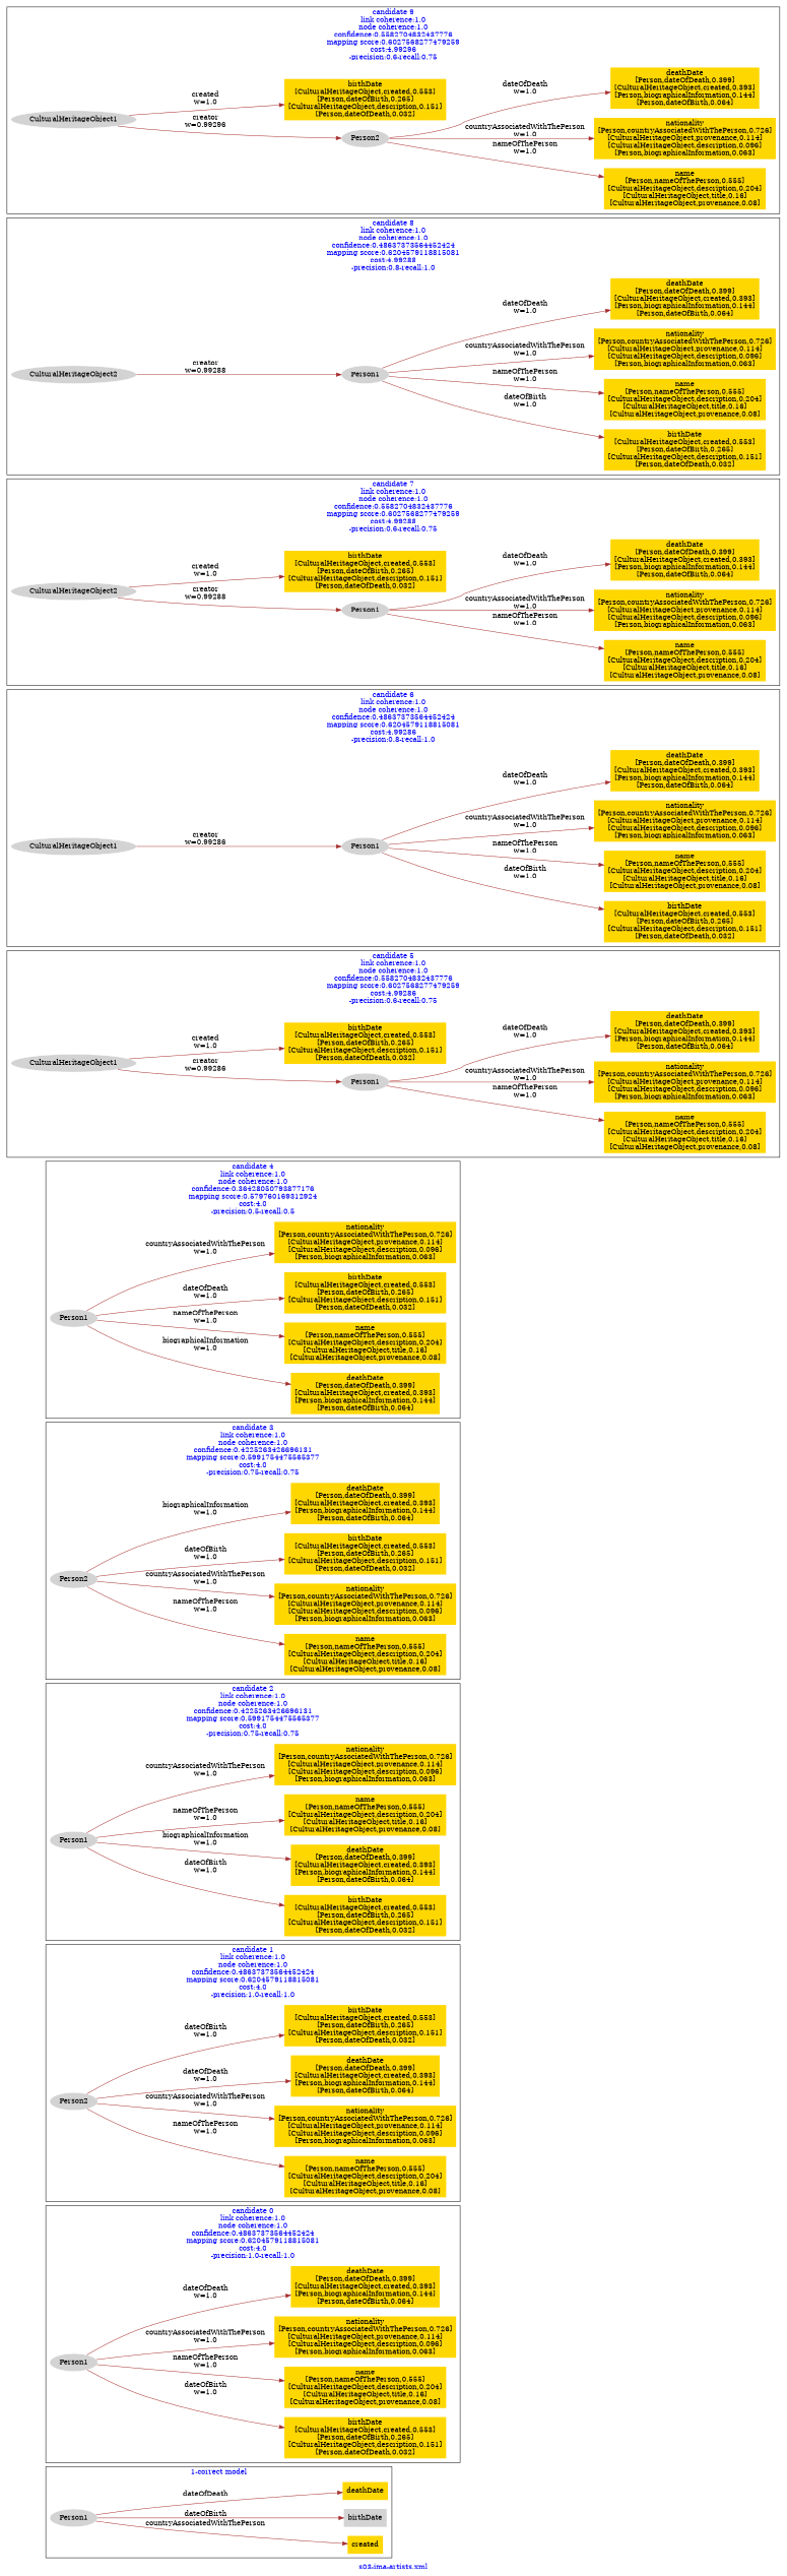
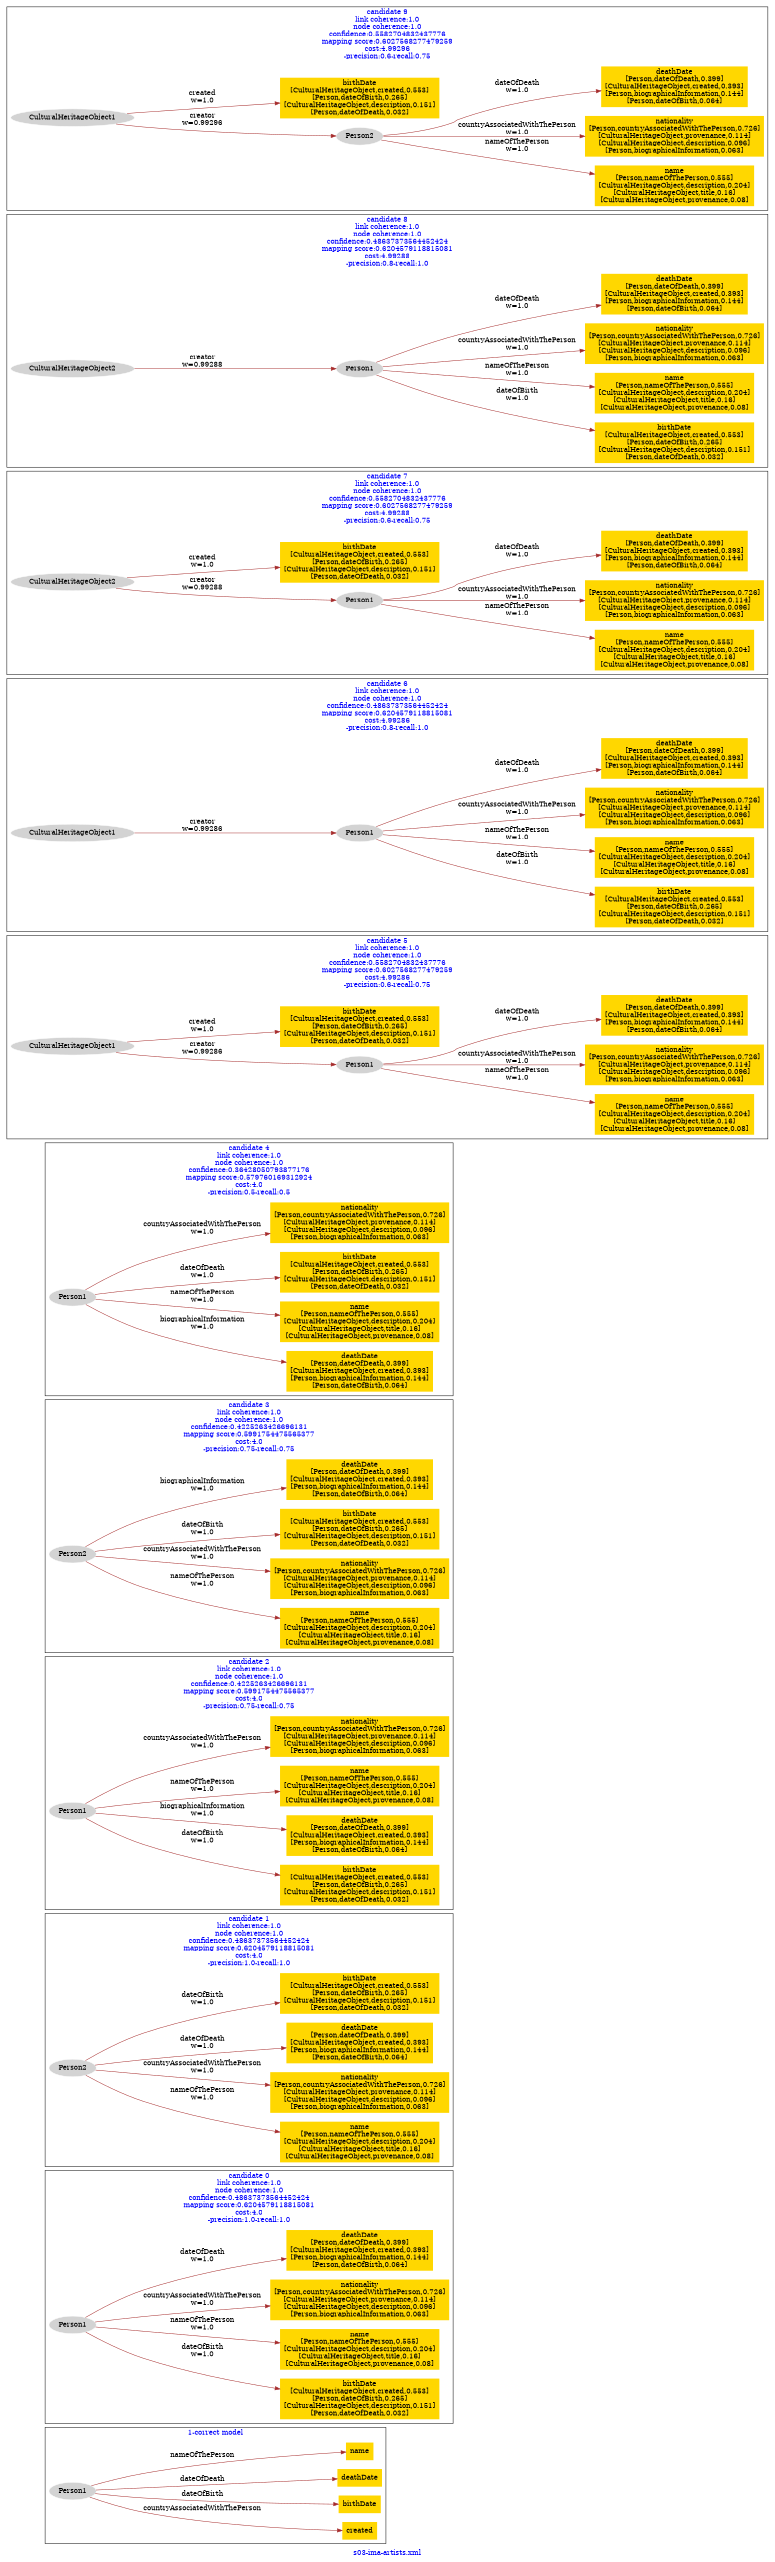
  digraph {
    fontcolor=blue
    label="s03-ima-artists.xml"
    rankdir=LR
    remincross=true
    node [fillcolor=gold style=filled shape=plaintext]
    edge [color=brown fontcolor=black]
    n1 [color=white fillcolor=lightgray label=Person1 shape=""]
    n2 [label=created]
-   n3 [fillcolor=lightgray label=birthDate]
+   n3 [label=birthDate]
    n4 [label=deathDate]
+   n5 [label=name]
    n6 [color=white fillcolor=lightgray label=Person1 shape=""]
    n7 [label="birthDate\n[CulturalHeritageObject,created,0.553]\n[Person,dateOfBirth,0.265]\n[CulturalHeritageObject,description,0.151]\n[Person,dateOfDeath,0.032]"]
    n8 [label="name\n[Person,nameOfThePerson,0.555]\n[CulturalHeritageObject,description,0.204]\n[CulturalHeritageObject,title,0.16]\n[CulturalHeritageObject,provenance,0.08]"]
    n9 [label="nationality\n[Person,countryAssociatedWithThePerson,0.726]\n[CulturalHeritageObject,provenance,0.114]\n[CulturalHeritageObject,description,0.096]\n[Person,biographicalInformation,0.063]"]
    n10 [label="deathDate\n[Person,dateOfDeath,0.399]\n[CulturalHeritageObject,created,0.393]\n[Person,biographicalInformation,0.144]\n[Person,dateOfBirth,0.064]"]
    n11 [color=white fillcolor=lightgray label=Person2 shape=""]
    n12 [label="name\n[Person,nameOfThePerson,0.555]\n[CulturalHeritageObject,description,0.204]\n[CulturalHeritageObject,title,0.16]\n[CulturalHeritageObject,provenance,0.08]"]
    n13 [label="nationality\n[Person,countryAssociatedWithThePerson,0.726]\n[CulturalHeritageObject,provenance,0.114]\n[CulturalHeritageObject,description,0.096]\n[Person,biographicalInformation,0.063]"]
    n14 [label="deathDate\n[Person,dateOfDeath,0.399]\n[CulturalHeritageObject,created,0.393]\n[Person,biographicalInformation,0.144]\n[Person,dateOfBirth,0.064]"]
    n15 [label="birthDate\n[CulturalHeritageObject,created,0.553]\n[Person,dateOfBirth,0.265]\n[CulturalHeritageObject,description,0.151]\n[Person,dateOfDeath,0.032]"]
    n16 [color=white fillcolor=lightgray label=Person1 shape=""]
    n17 [label="birthDate\n[CulturalHeritageObject,created,0.553]\n[Person,dateOfBirth,0.265]\n[CulturalHeritageObject,description,0.151]\n[Person,dateOfDeath,0.032]"]
    n18 [label="deathDate\n[Person,dateOfDeath,0.399]\n[CulturalHeritageObject,created,0.393]\n[Person,biographicalInformation,0.144]\n[Person,dateOfBirth,0.064]"]
    n19 [label="name\n[Person,nameOfThePerson,0.555]\n[CulturalHeritageObject,description,0.204]\n[CulturalHeritageObject,title,0.16]\n[CulturalHeritageObject,provenance,0.08]"]
    n20 [label="nationality\n[Person,countryAssociatedWithThePerson,0.726]\n[CulturalHeritageObject,provenance,0.114]\n[CulturalHeritageObject,description,0.096]\n[Person,biographicalInformation,0.063]"]
    n21 [color=white fillcolor=lightgray label=Person2 shape=""]
    n22 [label="name\n[Person,nameOfThePerson,0.555]\n[CulturalHeritageObject,description,0.204]\n[CulturalHeritageObject,title,0.16]\n[CulturalHeritageObject,provenance,0.08]"]
    n23 [label="nationality\n[Person,countryAssociatedWithThePerson,0.726]\n[CulturalHeritageObject,provenance,0.114]\n[CulturalHeritageObject,description,0.096]\n[Person,biographicalInformation,0.063]"]
    n24 [label="birthDate\n[CulturalHeritageObject,created,0.553]\n[Person,dateOfBirth,0.265]\n[CulturalHeritageObject,description,0.151]\n[Person,dateOfDeath,0.032]"]
    n25 [label="deathDate\n[Person,dateOfDeath,0.399]\n[CulturalHeritageObject,created,0.393]\n[Person,biographicalInformation,0.144]\n[Person,dateOfBirth,0.064]"]
    n26 [color=white fillcolor=lightgray label=Person1 shape=""]
    n27 [label="deathDate\n[Person,dateOfDeath,0.399]\n[CulturalHeritageObject,created,0.393]\n[Person,biographicalInformation,0.144]\n[Person,dateOfBirth,0.064]"]
    n28 [label="name\n[Person,nameOfThePerson,0.555]\n[CulturalHeritageObject,description,0.204]\n[CulturalHeritageObject,title,0.16]\n[CulturalHeritageObject,provenance,0.08]"]
    n29 [label="birthDate\n[CulturalHeritageObject,created,0.553]\n[Person,dateOfBirth,0.265]\n[CulturalHeritageObject,description,0.151]\n[Person,dateOfDeath,0.032]"]
    n30 [label="nationality\n[Person,countryAssociatedWithThePerson,0.726]\n[CulturalHeritageObject,provenance,0.114]\n[CulturalHeritageObject,description,0.096]\n[Person,biographicalInformation,0.063]"]
    n31 [color=white fillcolor=lightgray label=CulturalHeritageObject1 shape=""]
    n32 [color=white fillcolor=lightgray label=Person1 shape=""]
    n33 [label="birthDate\n[CulturalHeritageObject,created,0.553]\n[Person,dateOfBirth,0.265]\n[CulturalHeritageObject,description,0.151]\n[Person,dateOfDeath,0.032]"]
    n34 [label="name\n[Person,nameOfThePerson,0.555]\n[CulturalHeritageObject,description,0.204]\n[CulturalHeritageObject,title,0.16]\n[CulturalHeritageObject,provenance,0.08]"]
    n35 [label="nationality\n[Person,countryAssociatedWithThePerson,0.726]\n[CulturalHeritageObject,provenance,0.114]\n[CulturalHeritageObject,description,0.096]\n[Person,biographicalInformation,0.063]"]
    n36 [label="deathDate\n[Person,dateOfDeath,0.399]\n[CulturalHeritageObject,created,0.393]\n[Person,biographicalInformation,0.144]\n[Person,dateOfBirth,0.064]"]
    n37 [color=white fillcolor=lightgray label=CulturalHeritageObject1 shape=""]
    n38 [color=white fillcolor=lightgray label=Person1 shape=""]
    n39 [label="birthDate\n[CulturalHeritageObject,created,0.553]\n[Person,dateOfBirth,0.265]\n[CulturalHeritageObject,description,0.151]\n[Person,dateOfDeath,0.032]"]
    n40 [label="name\n[Person,nameOfThePerson,0.555]\n[CulturalHeritageObject,description,0.204]\n[CulturalHeritageObject,title,0.16]\n[CulturalHeritageObject,provenance,0.08]"]
    n41 [label="nationality\n[Person,countryAssociatedWithThePerson,0.726]\n[CulturalHeritageObject,provenance,0.114]\n[CulturalHeritageObject,description,0.096]\n[Person,biographicalInformation,0.063]"]
    n42 [label="deathDate\n[Person,dateOfDeath,0.399]\n[CulturalHeritageObject,created,0.393]\n[Person,biographicalInformation,0.144]\n[Person,dateOfBirth,0.064]"]
    n43 [color=white fillcolor=lightgray label=CulturalHeritageObject2 shape=""]
    n44 [color=white fillcolor=lightgray label=Person1 shape=""]
    n45 [label="name\n[Person,nameOfThePerson,0.555]\n[CulturalHeritageObject,description,0.204]\n[CulturalHeritageObject,title,0.16]\n[CulturalHeritageObject,provenance,0.08]"]
    n46 [label="birthDate\n[CulturalHeritageObject,created,0.553]\n[Person,dateOfBirth,0.265]\n[CulturalHeritageObject,description,0.151]\n[Person,dateOfDeath,0.032]"]
    n47 [label="nationality\n[Person,countryAssociatedWithThePerson,0.726]\n[CulturalHeritageObject,provenance,0.114]\n[CulturalHeritageObject,description,0.096]\n[Person,biographicalInformation,0.063]"]
    n48 [label="deathDate\n[Person,dateOfDeath,0.399]\n[CulturalHeritageObject,created,0.393]\n[Person,biographicalInformation,0.144]\n[Person,dateOfBirth,0.064]"]
    n49 [color=white fillcolor=lightgray label=CulturalHeritageObject2 shape=""]
    n50 [color=white fillcolor=lightgray label=Person1 shape=""]
    n51 [label="birthDate\n[CulturalHeritageObject,created,0.553]\n[Person,dateOfBirth,0.265]\n[CulturalHeritageObject,description,0.151]\n[Person,dateOfDeath,0.032]"]
    n52 [label="name\n[Person,nameOfThePerson,0.555]\n[CulturalHeritageObject,description,0.204]\n[CulturalHeritageObject,title,0.16]\n[CulturalHeritageObject,provenance,0.08]"]
    n53 [label="nationality\n[Person,countryAssociatedWithThePerson,0.726]\n[CulturalHeritageObject,provenance,0.114]\n[CulturalHeritageObject,description,0.096]\n[Person,biographicalInformation,0.063]"]
    n54 [label="deathDate\n[Person,dateOfDeath,0.399]\n[CulturalHeritageObject,created,0.393]\n[Person,biographicalInformation,0.144]\n[Person,dateOfBirth,0.064]"]
    n55 [color=white fillcolor=lightgray label=CulturalHeritageObject1 shape=""]
    n56 [color=white fillcolor=lightgray label=Person2 shape=""]
    n57 [label="name\n[Person,nameOfThePerson,0.555]\n[CulturalHeritageObject,description,0.204]\n[CulturalHeritageObject,title,0.16]\n[CulturalHeritageObject,provenance,0.08]"]
    n58 [label="birthDate\n[CulturalHeritageObject,created,0.553]\n[Person,dateOfBirth,0.265]\n[CulturalHeritageObject,description,0.151]\n[Person,dateOfDeath,0.032]"]
    n59 [label="nationality\n[Person,countryAssociatedWithThePerson,0.726]\n[CulturalHeritageObject,provenance,0.114]\n[CulturalHeritageObject,description,0.096]\n[Person,biographicalInformation,0.063]"]
    n60 [label="deathDate\n[Person,dateOfDeath,0.399]\n[CulturalHeritageObject,created,0.393]\n[Person,biographicalInformation,0.144]\n[Person,dateOfBirth,0.064]"]
    subgraph cluster_1 {
      label="1-correct model"
      n1
      n2
      n3
      n4
+     n5
    }
    subgraph cluster_2 {
      label="candidate 0\nlink coherence:1.0\nnode coherence:1.0\nconfidence:0.48637373564452424\nmapping score:0.6204579118815081\ncost:4.0\n-precision:1.0-recall:1.0"
      n6
      n7
      n8
      n9
      n10
    }
    subgraph cluster_3 {
      label="candidate 1\nlink coherence:1.0\nnode coherence:1.0\nconfidence:0.48637373564452424\nmapping score:0.6204579118815081\ncost:4.0\n-precision:1.0-recall:1.0"
      n11
      n12
      n13
      n14
      n15
    }
    subgraph cluster_4 {
      label="candidate 2\nlink coherence:1.0\nnode coherence:1.0\nconfidence:0.4225263426696131\nmapping score:0.5991754475565377\ncost:4.0\n-precision:0.75-recall:0.75"
      n16
      n17
      n18
      n19
      n20
    }
    subgraph cluster_5 {
      label="candidate 3\nlink coherence:1.0\nnode coherence:1.0\nconfidence:0.4225263426696131\nmapping score:0.5991754475565377\ncost:4.0\n-precision:0.75-recall:0.75"
      n21
      n22
      n23
      n24
      n25
    }
    subgraph cluster_6 {
      label="candidate 4\nlink coherence:1.0\nnode coherence:1.0\nconfidence:0.36428050793877176\nmapping score:0.579760169312924\ncost:4.0\n-precision:0.5-recall:0.5"
      n26
      n27
      n28
      n29
      n30
    }
    subgraph cluster_7 {
      label="candidate 5\nlink coherence:1.0\nnode coherence:1.0\nconfidence:0.5582704832437776\nmapping score:0.6027568277479259\ncost:4.99286\n-precision:0.6-recall:0.75"
      n31
      n32
      n33
      n34
      n35
      n36
    }
    subgraph cluster_8 {
      label="candidate 6\nlink coherence:1.0\nnode coherence:1.0\nconfidence:0.48637373564452424\nmapping score:0.6204579118815081\ncost:4.99286\n-precision:0.8-recall:1.0"
      n37
      n38
      n39
      n40
      n41
      n42
    }
    subgraph cluster_9 {
      label="candidate 7\nlink coherence:1.0\nnode coherence:1.0\nconfidence:0.5582704832437776\nmapping score:0.6027568277479259\ncost:4.99288\n-precision:0.6-recall:0.75"
      n43
      n44
      n45
      n46
      n47
      n48
    }
    subgraph cluster_10 {
      label="candidate 8\nlink coherence:1.0\nnode coherence:1.0\nconfidence:0.48637373564452424\nmapping score:0.6204579118815081\ncost:4.99288\n-precision:0.8-recall:1.0"
      n49
      n50
      n51
      n52
      n53
      n54
    }
    subgraph cluster_11 {
      label="candidate 9\nlink coherence:1.0\nnode coherence:1.0\nconfidence:0.5582704832437776\nmapping score:0.6027568277479259\ncost:4.99296\n-precision:0.6-recall:0.75"
      n55
      n56
      n57
      n58
      n59
      n60
    }
    n1 -> n2 [label=countryAssociatedWithThePerson]
    n1 -> n3 [label=dateOfBirth]
    n1 -> n4 [label=dateOfDeath]
+   n1 -> n5 [label=nameOfThePerson]
    n6 -> n7 [label="dateOfBirth\nw=1.0"]
    n6 -> n8 [label="nameOfThePerson\nw=1.0"]
    n6 -> n9 [label="countryAssociatedWithThePerson\nw=1.0"]
    n6 -> n10 [label="dateOfDeath\nw=1.0"]
    n11 -> n12 [label="nameOfThePerson\nw=1.0"]
    n11 -> n13 [label="countryAssociatedWithThePerson\nw=1.0"]
    n11 -> n14 [label="dateOfDeath\nw=1.0"]
    n11 -> n15 [label="dateOfBirth\nw=1.0"]
    n16 -> n17 [label="dateOfBirth\nw=1.0"]
    n16 -> n18 [label="biographicalInformation\nw=1.0"]
    n16 -> n19 [label="nameOfThePerson\nw=1.0"]
    n16 -> n20 [label="countryAssociatedWithThePerson\nw=1.0"]
    n21 -> n22 [label="nameOfThePerson\nw=1.0"]
    n21 -> n23 [label="countryAssociatedWithThePerson\nw=1.0"]
    n21 -> n24 [label="dateOfBirth\nw=1.0"]
    n21 -> n25 [label="biographicalInformation\nw=1.0"]
    n26 -> n27 [label="biographicalInformation\nw=1.0"]
    n26 -> n28 [label="nameOfThePerson\nw=1.0"]
    n26 -> n29 [label="dateOfDeath\nw=1.0"]
    n26 -> n30 [label="countryAssociatedWithThePerson\nw=1.0"]
    n31 -> n32 [label="creator\nw=0.99286"]
    n31 -> n33 [label="created\nw=1.0"]
    n32 -> n34 [label="nameOfThePerson\nw=1.0"]
    n32 -> n35 [label="countryAssociatedWithThePerson\nw=1.0"]
    n32 -> n36 [label="dateOfDeath\nw=1.0"]
    n37 -> n38 [label="creator\nw=0.99286"]
    n38 -> n39 [label="dateOfBirth\nw=1.0"]
    n38 -> n40 [label="nameOfThePerson\nw=1.0"]
    n38 -> n41 [label="countryAssociatedWithThePerson\nw=1.0"]
    n38 -> n42 [label="dateOfDeath\nw=1.0"]
    n43 -> n44 [label="creator\nw=0.99288"]
    n43 -> n46 [label="created\nw=1.0"]
    n44 -> n45 [label="nameOfThePerson\nw=1.0"]
    n44 -> n47 [label="countryAssociatedWithThePerson\nw=1.0"]
    n44 -> n48 [label="dateOfDeath\nw=1.0"]
    n49 -> n50 [label="creator\nw=0.99288"]
    n50 -> n51 [label="dateOfBirth\nw=1.0"]
    n50 -> n52 [label="nameOfThePerson\nw=1.0"]
    n50 -> n53 [label="countryAssociatedWithThePerson\nw=1.0"]
    n50 -> n54 [label="dateOfDeath\nw=1.0"]
    n55 -> n56 [label="creator\nw=0.99296"]
    n55 -> n58 [label="created\nw=1.0"]
    n56 -> n57 [label="nameOfThePerson\nw=1.0"]
    n56 -> n59 [label="countryAssociatedWithThePerson\nw=1.0"]
    n56 -> n60 [label="dateOfDeath\nw=1.0"]
  }
